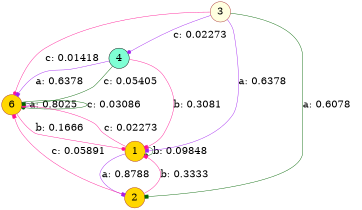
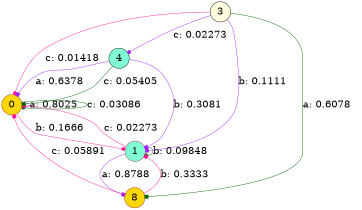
  digraph {
    node [color=brown fillcolor=gold fontsize=24 shape=circle style=filled]
    edge [arrowhead=box color=deeppink fontsize=24]
-   0 [label=6]
-   1
-   2
-   3 [fillcolor=lightyellow]
+   0
+   1 [fillcolor=aquamarine]
+   2 [label=8]
+   3 [color=black fillcolor=lightyellow]
    4 [color=black fillcolor=aquamarine]
    0 -> 0 [arrowhead=dot color=purple label="a: 0.8025   "]
    0 -> 0 [arrowhead=dot color=darkgreen label="c: 0.03086  "]
    0 -> 1 [arrowhead=dot label="b: 0.1666   "]
    1 -> 0 [label="c: 0.02273  "]
    1 -> 1 [arrowhead=dot color=darkgreen label="b: 0.09848  "]
    1 -> 2 [color=purple label="a: 0.8788   "]
    2 -> 0 [label="c: 0.05891  "]
    2 -> 1 [label="b: 0.3333   "]
    3 -> 0 [arrowhead=dot label="c: 0.01418  "]
-   3 -> 1 [color=purple label="a: 0.6378   "]
+   3 -> 1 [color=purple label="b: 0.1111   "]
    3 -> 2 [color=darkgreen label="a: 0.6078   "]
    3 -> 4 [arrowhead=dot color=purple label="c: 0.02273  "]
    4 -> 0 [color=purple label="a: 0.6378   "]
    4 -> 0 [color=darkgreen label="c: 0.05405  "]
-   4 -> 1 [label="b: 0.3081   "]
+   4 -> 1 [color=purple label="b: 0.3081   "]
  }
